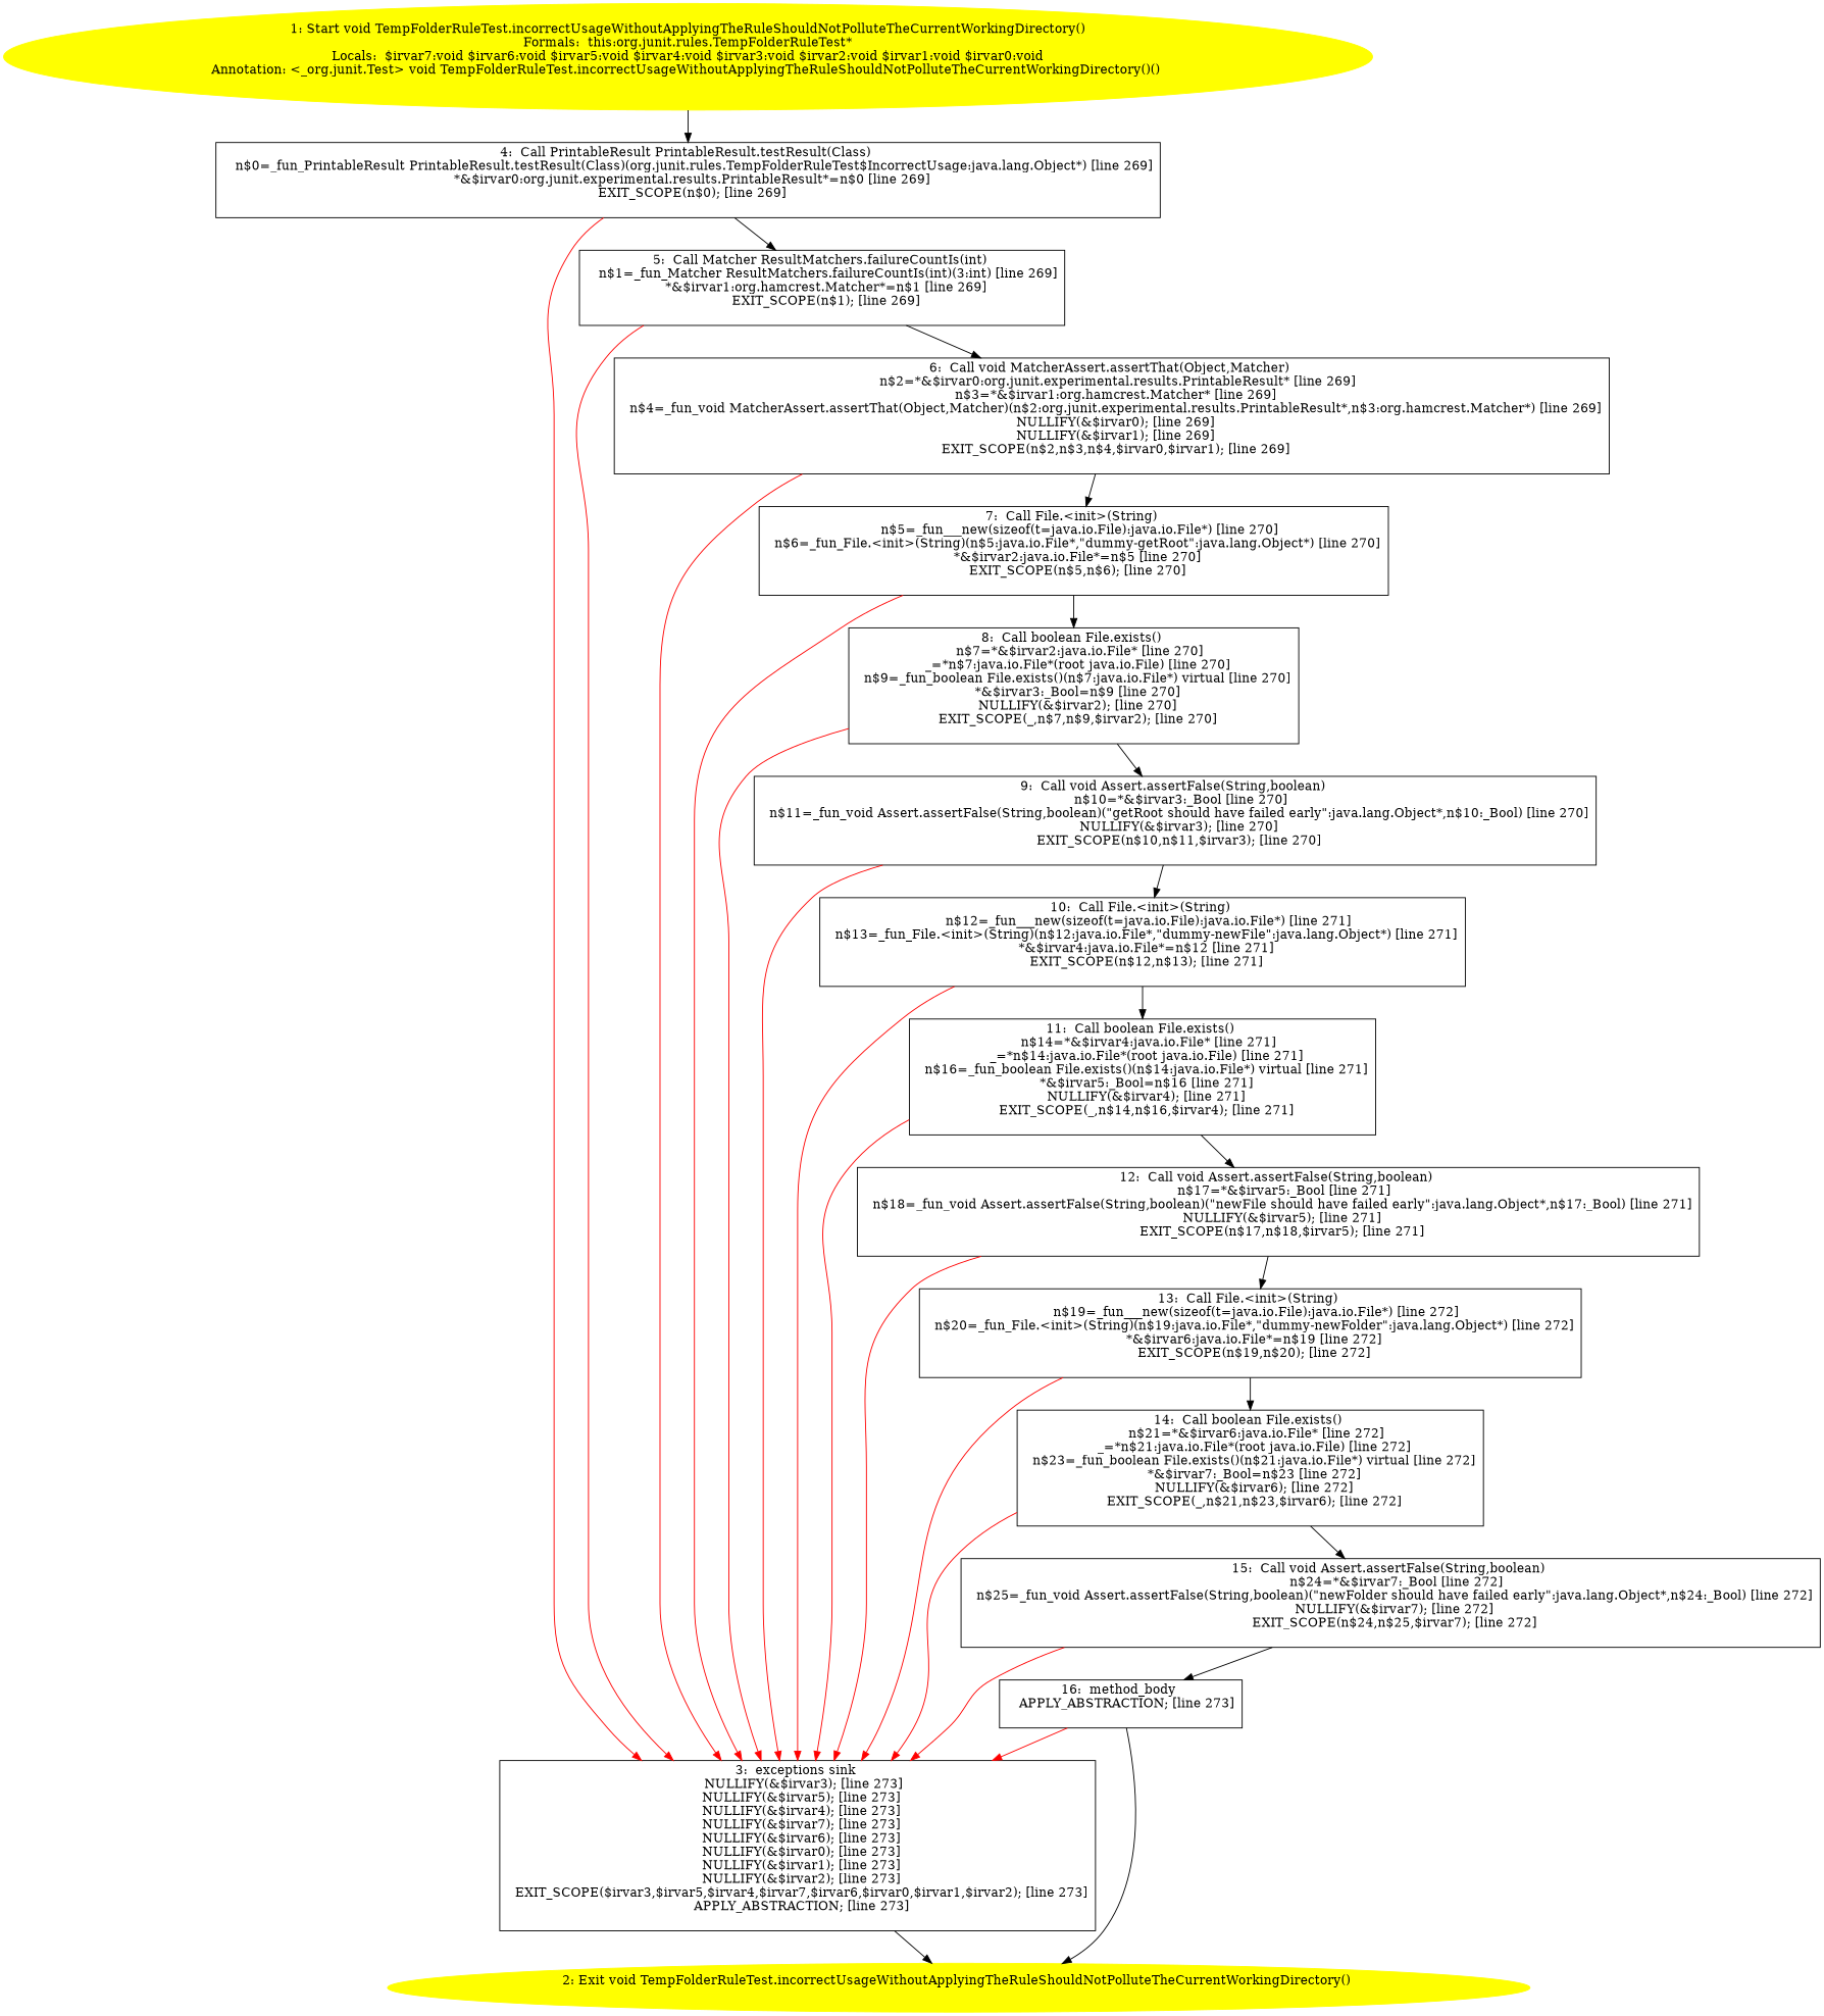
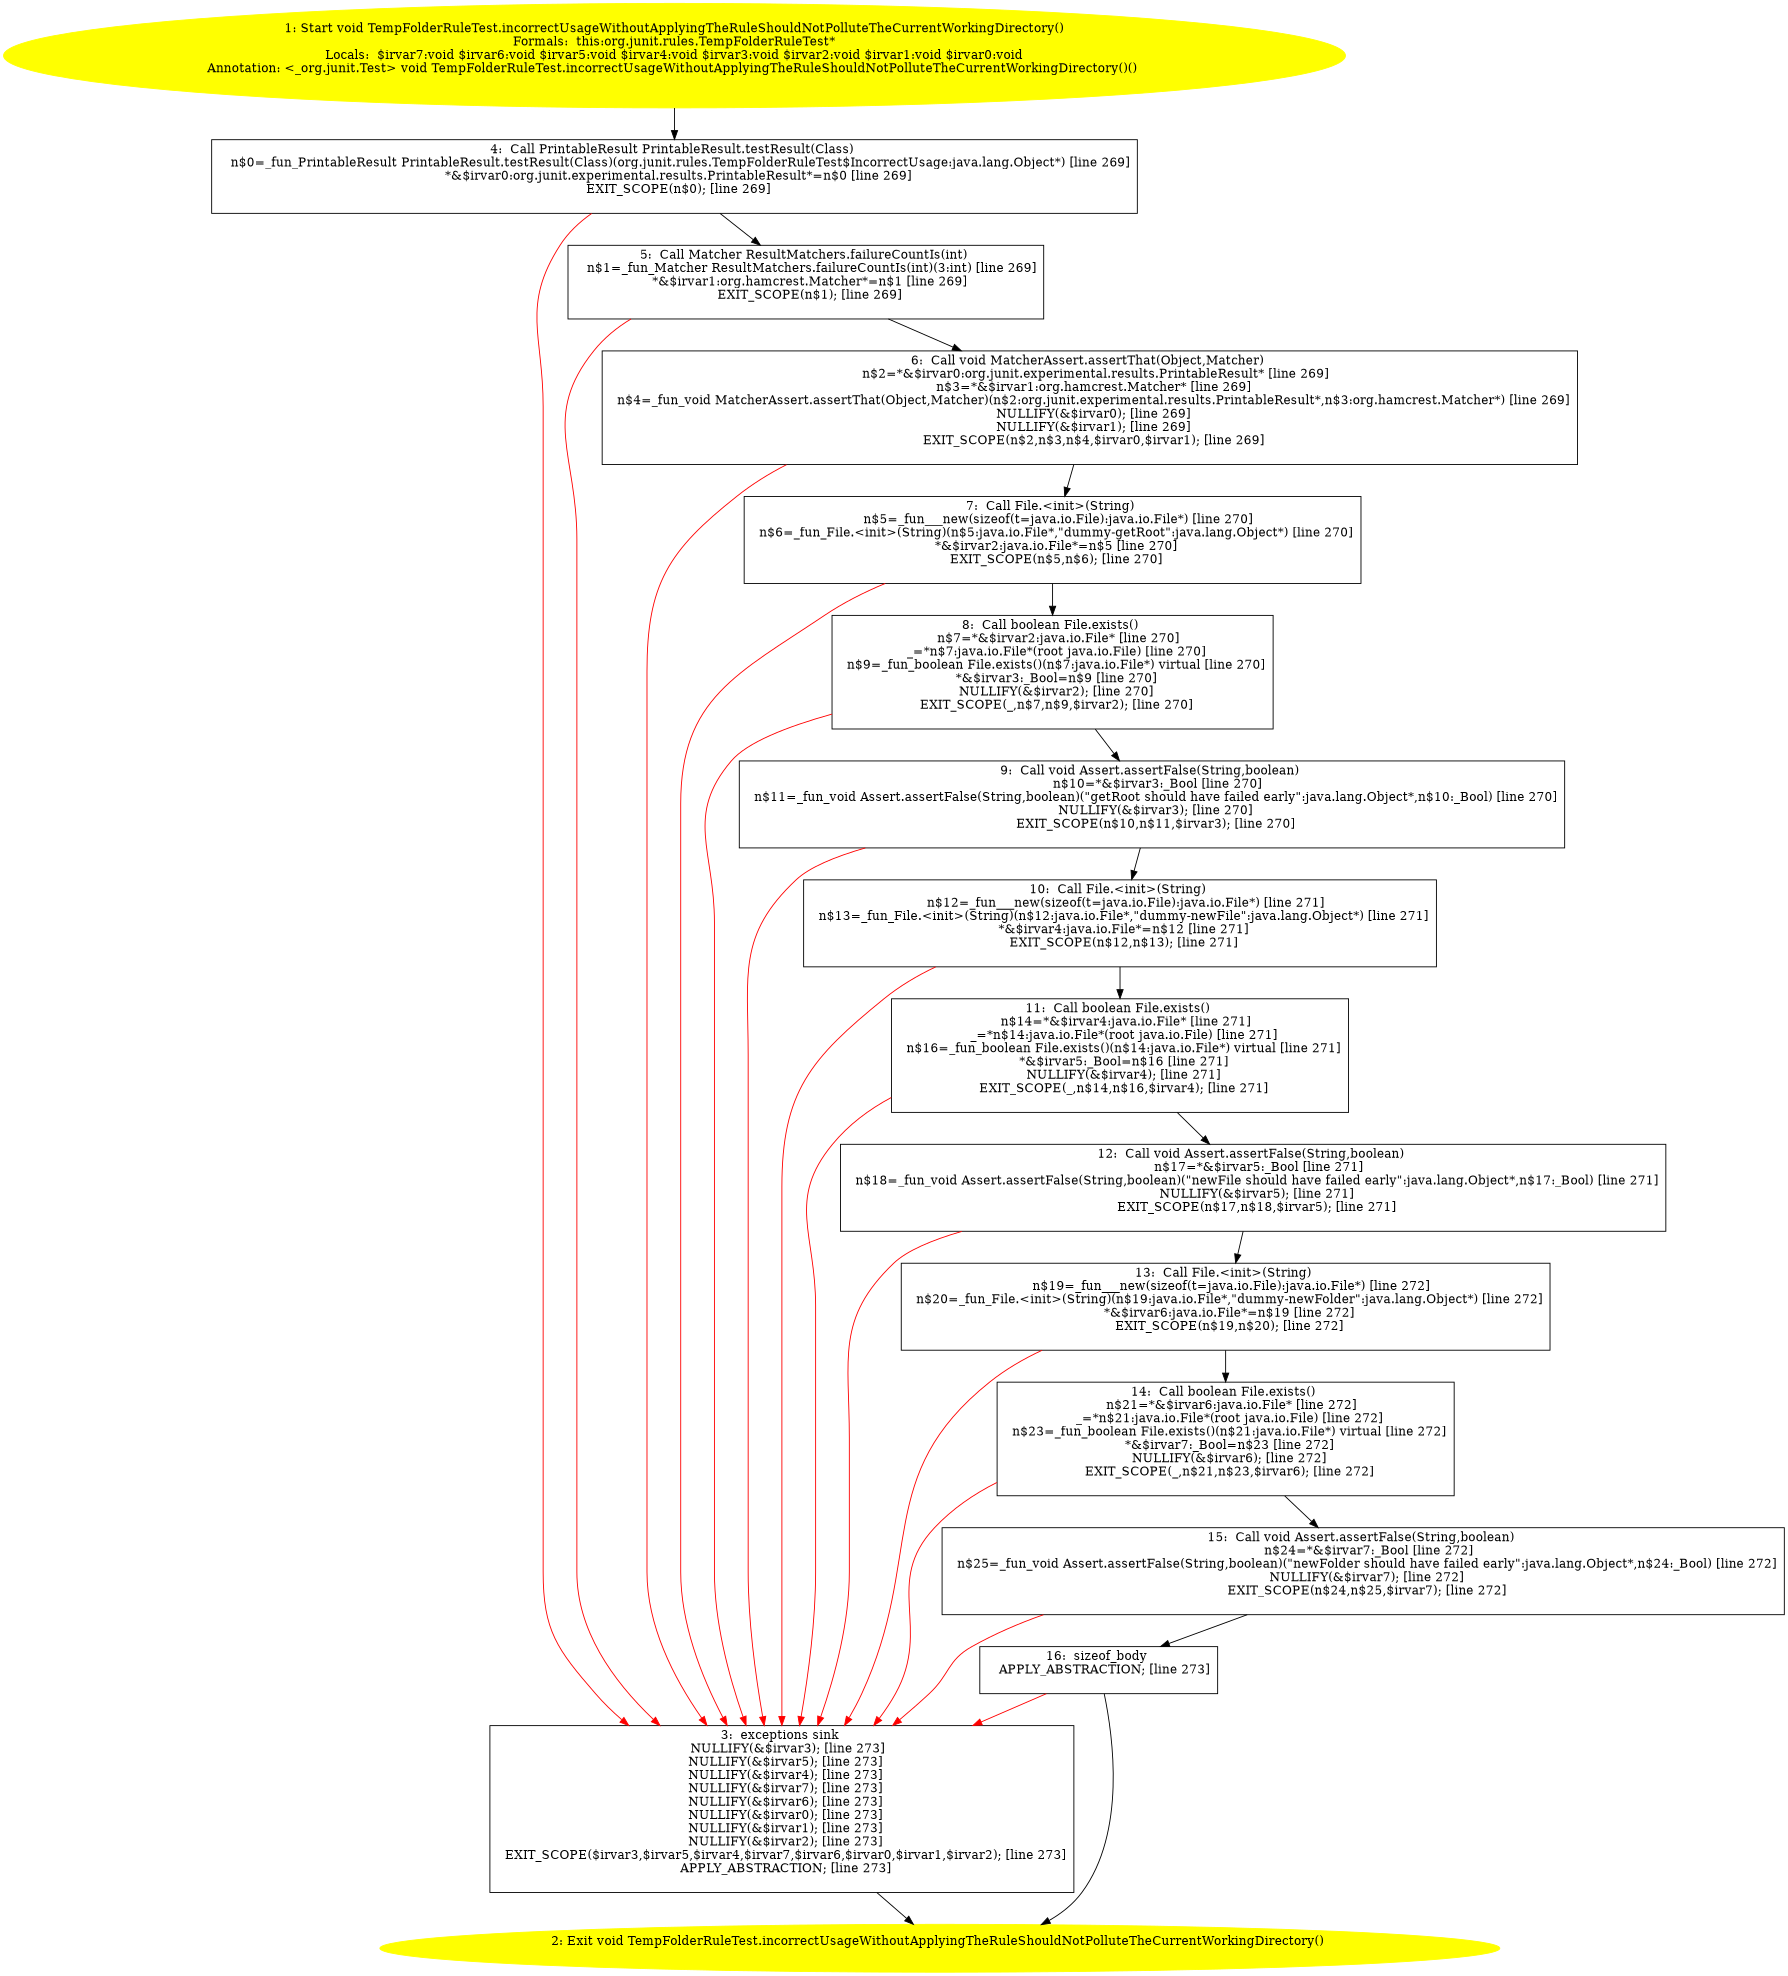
  digraph {
    node [shape=box]
    n1 [color=yellow label="1: Start void TempFolderRuleTest.incorrectUsageWithoutApplyingTheRuleShouldNotPolluteTheCurrentWorkingDirectory()\nFormals:  this:org.junit.rules.TempFolderRuleTest*\nLocals:  $irvar7:void $irvar6:void $irvar5:void $irvar4:void $irvar3:void $irvar2:void $irvar1:void $irvar0:void\nAnnotation: <_org.junit.Test> void TempFolderRuleTest.incorrectUsageWithoutApplyingTheRuleShouldNotPolluteTheCurrentWorkingDirectory()() \n  " style=filled shape=""]
    n2 [label="4:  Call PrintableResult PrintableResult.testResult(Class) \n   n$0=_fun_PrintableResult PrintableResult.testResult(Class)(org.junit.rules.TempFolderRuleTest$IncorrectUsage:java.lang.Object*) [line 269]\n  *&$irvar0:org.junit.experimental.results.PrintableResult*=n$0 [line 269]\n  EXIT_SCOPE(n$0); [line 269]\n "]
    n3 [label="3:  exceptions sink \n   NULLIFY(&$irvar3); [line 273]\n  NULLIFY(&$irvar5); [line 273]\n  NULLIFY(&$irvar4); [line 273]\n  NULLIFY(&$irvar7); [line 273]\n  NULLIFY(&$irvar6); [line 273]\n  NULLIFY(&$irvar0); [line 273]\n  NULLIFY(&$irvar1); [line 273]\n  NULLIFY(&$irvar2); [line 273]\n  EXIT_SCOPE($irvar3,$irvar5,$irvar4,$irvar7,$irvar6,$irvar0,$irvar1,$irvar2); [line 273]\n  APPLY_ABSTRACTION; [line 273]\n "]
    n4 [label="5:  Call Matcher ResultMatchers.failureCountIs(int) \n   n$1=_fun_Matcher ResultMatchers.failureCountIs(int)(3:int) [line 269]\n  *&$irvar1:org.hamcrest.Matcher*=n$1 [line 269]\n  EXIT_SCOPE(n$1); [line 269]\n "]
    n5 [color=yellow label="2: Exit void TempFolderRuleTest.incorrectUsageWithoutApplyingTheRuleShouldNotPolluteTheCurrentWorkingDirectory() \n  " style=filled shape=""]
    n6 [label="6:  Call void MatcherAssert.assertThat(Object,Matcher) \n   n$2=*&$irvar0:org.junit.experimental.results.PrintableResult* [line 269]\n  n$3=*&$irvar1:org.hamcrest.Matcher* [line 269]\n  n$4=_fun_void MatcherAssert.assertThat(Object,Matcher)(n$2:org.junit.experimental.results.PrintableResult*,n$3:org.hamcrest.Matcher*) [line 269]\n  NULLIFY(&$irvar0); [line 269]\n  NULLIFY(&$irvar1); [line 269]\n  EXIT_SCOPE(n$2,n$3,n$4,$irvar0,$irvar1); [line 269]\n "]
    n7 [label="7:  Call File.<init>(String) \n   n$5=_fun___new(sizeof(t=java.io.File):java.io.File*) [line 270]\n  n$6=_fun_File.<init>(String)(n$5:java.io.File*,\"dummy-getRoot\":java.lang.Object*) [line 270]\n  *&$irvar2:java.io.File*=n$5 [line 270]\n  EXIT_SCOPE(n$5,n$6); [line 270]\n "]
    n8 [label="8:  Call boolean File.exists() \n   n$7=*&$irvar2:java.io.File* [line 270]\n  _=*n$7:java.io.File*(root java.io.File) [line 270]\n  n$9=_fun_boolean File.exists()(n$7:java.io.File*) virtual [line 270]\n  *&$irvar3:_Bool=n$9 [line 270]\n  NULLIFY(&$irvar2); [line 270]\n  EXIT_SCOPE(_,n$7,n$9,$irvar2); [line 270]\n "]
    n9 [label="9:  Call void Assert.assertFalse(String,boolean) \n   n$10=*&$irvar3:_Bool [line 270]\n  n$11=_fun_void Assert.assertFalse(String,boolean)(\"getRoot should have failed early\":java.lang.Object*,n$10:_Bool) [line 270]\n  NULLIFY(&$irvar3); [line 270]\n  EXIT_SCOPE(n$10,n$11,$irvar3); [line 270]\n "]
    n10 [label="10:  Call File.<init>(String) \n   n$12=_fun___new(sizeof(t=java.io.File):java.io.File*) [line 271]\n  n$13=_fun_File.<init>(String)(n$12:java.io.File*,\"dummy-newFile\":java.lang.Object*) [line 271]\n  *&$irvar4:java.io.File*=n$12 [line 271]\n  EXIT_SCOPE(n$12,n$13); [line 271]\n "]
    n11 [label="11:  Call boolean File.exists() \n   n$14=*&$irvar4:java.io.File* [line 271]\n  _=*n$14:java.io.File*(root java.io.File) [line 271]\n  n$16=_fun_boolean File.exists()(n$14:java.io.File*) virtual [line 271]\n  *&$irvar5:_Bool=n$16 [line 271]\n  NULLIFY(&$irvar4); [line 271]\n  EXIT_SCOPE(_,n$14,n$16,$irvar4); [line 271]\n "]
    n12 [label="12:  Call void Assert.assertFalse(String,boolean) \n   n$17=*&$irvar5:_Bool [line 271]\n  n$18=_fun_void Assert.assertFalse(String,boolean)(\"newFile should have failed early\":java.lang.Object*,n$17:_Bool) [line 271]\n  NULLIFY(&$irvar5); [line 271]\n  EXIT_SCOPE(n$17,n$18,$irvar5); [line 271]\n "]
    n13 [label="13:  Call File.<init>(String) \n   n$19=_fun___new(sizeof(t=java.io.File):java.io.File*) [line 272]\n  n$20=_fun_File.<init>(String)(n$19:java.io.File*,\"dummy-newFolder\":java.lang.Object*) [line 272]\n  *&$irvar6:java.io.File*=n$19 [line 272]\n  EXIT_SCOPE(n$19,n$20); [line 272]\n "]
    n14 [label="14:  Call boolean File.exists() \n   n$21=*&$irvar6:java.io.File* [line 272]\n  _=*n$21:java.io.File*(root java.io.File) [line 272]\n  n$23=_fun_boolean File.exists()(n$21:java.io.File*) virtual [line 272]\n  *&$irvar7:_Bool=n$23 [line 272]\n  NULLIFY(&$irvar6); [line 272]\n  EXIT_SCOPE(_,n$21,n$23,$irvar6); [line 272]\n "]
    n15 [label="15:  Call void Assert.assertFalse(String,boolean) \n   n$24=*&$irvar7:_Bool [line 272]\n  n$25=_fun_void Assert.assertFalse(String,boolean)(\"newFolder should have failed early\":java.lang.Object*,n$24:_Bool) [line 272]\n  NULLIFY(&$irvar7); [line 272]\n  EXIT_SCOPE(n$24,n$25,$irvar7); [line 272]\n "]
-   n16 [label="16:  method_body \n   APPLY_ABSTRACTION; [line 273]\n "]
+   n16 [label="16:  sizeof_body \n   APPLY_ABSTRACTION; [line 273]\n "]
    n1 -> n2
    n2 -> n3 [color=red]
    n2 -> n4
    n3 -> n5
    n4 -> n3 [color=red]
    n4 -> n6
    n6 -> n3 [color=red]
    n6 -> n7
    n7 -> n3 [color=red]
    n7 -> n8
    n8 -> n3 [color=red]
    n8 -> n9
    n9 -> n3 [color=red]
    n9 -> n10
    n10 -> n3 [color=red]
    n10 -> n11
    n11 -> n3 [color=red]
    n11 -> n12
    n12 -> n3 [color=red]
    n12 -> n13
    n13 -> n3 [color=red]
    n13 -> n14
    n14 -> n3 [color=red]
    n14 -> n15
    n15 -> n3 [color=red]
    n15 -> n16
    n16 -> n3 [color=red]
    n16 -> n5
  }
